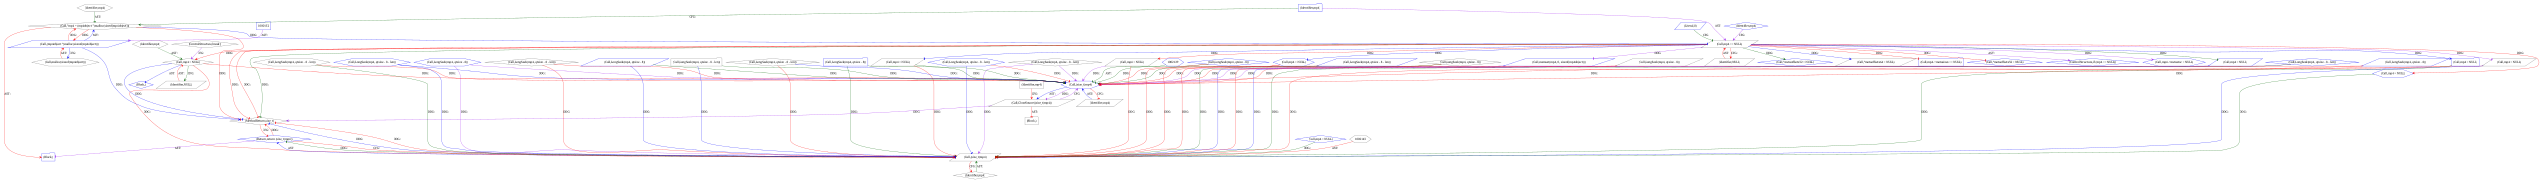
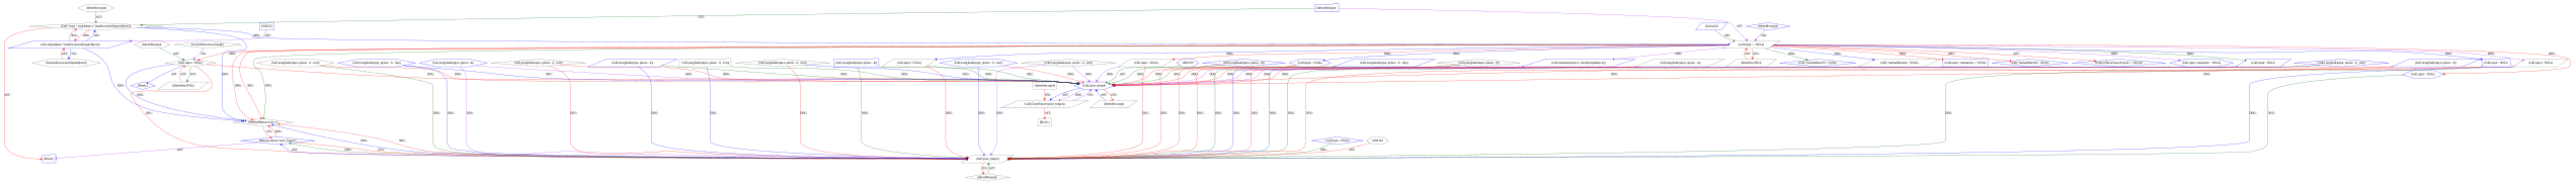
  digraph {
    fontname="PT Serif"
    node [color=blue fontname="PT Serif" shape=diamond]
    edge [arrowhead=vee color=red fontname="PT Serif"]
    n1 [color=gray40 label="(Call,mp4 = NULL)"]
    n2 [label="(Call,(size_t)mp4)" shape=hexagon]
    n3 [color=gray40 label="(Call,(size_t)mp4)" shape=parallelogram]
    n4 [label="(Block,)"]
    n5 [color=gray40 label="(MethodReturn,size_t)"]
    n6 [color=gray40 label="(Identifier,NULL)" shape=parallelogram]
    n7 [color=gray40 label="(Call,CloseSource((size_t)mp4))" shape=parallelogram]
    n8 [color=gray40 label="(Identifier,mp4)" shape=parallelogram]
    n9 [label="(Return,return (size_t)mp4;)"]
    n10 [color=gray40 label="(Identifier,mp4)"]
    n11 [color=gray40 label="(Call,mp4 == NULL)" shape=parallelogram]
    n12 [color=gray40 label="(Call,mp4 = NULL)" shape=parallelogram]
    n13 [color=gray40 label="(Call,mp4 = NULL)" shape=parallelogram]
    n14 [color=gray40 label="(Identifier,NULL)" shape=parallelogram]
    n15 [label="(Call,*metaoffsets32 = NULL)"]
    n16 [color=gray40 label="(Call,*metaoffsets64 = NULL)" shape=parallelogram]
    n17 [label="(Call,mp4->metasizes == NULL)" shape=folder]
    n18 [color=gray40 label="(Call,mp4 = NULL)" shape=parallelogram]
    n19 [label="(Call,*metaoffsets32 = NULL)"]
    n20 [label="(ControlStructure,if (mp4 == NULL))"]
    n21 [label="(Call,mp4 = NULL)" shape=hexagon]
    n22 [label="(Call,memset(mp4, 0, sizeof(mp4object)))" shape=parallelogram]
    n23 [label="(Call,mp4->metastsc = NULL)" shape=hexagon]
    n24 [label="(Call,mp4 = NULL)" shape=parallelogram]
    n25 [label="(Call,mp4 = NULL)" shape=hexagon]
    n26 [label="(Call,mp4 = NULL)" shape=folder]
    n27 [color=gray40 label="(Call,*mp4 = (mp4object *)malloc(sizeof(mp4object)))"]
    n28 [label="(Call,(mp4object *)malloc(sizeof(mp4object)))" shape=parallelogram]
    n29 [label="(Block,)" shape=folder]
    n30 [color=gray40 label="(Call,malloc(sizeof(mp4object)))" shape=hexagon]
    n31 [color=gray40 label="(Block,)" shape=folder]
    n32 [color=gray40 label="(ControlStructure,break;)"]
    n33 [color=gray40 label="(Identifier,mp4)" shape=folder]
    n34 [label="(Identifier,mp4)"]
    n35 [label="(Call,LongSeek(mp4, qtsize - 8))" shape=hexagon]
    n36 [color=gray40 label="(Call,LongSeek(mp4, qtsize - 8 - len))"]
    n37 [color=gray40 label="(Call,LongSeek(mp4, qtsize - 8 - len))" shape=hexagon]
    n38 [color=gray40 label="(Identifier,mp4)" shape=hexagon]
    n39 [label="(Call,LongSeek(mp4, qtsize - 8 - len))" shape=hexagon]
    n40 [label="(Call,LongSeek(mp4, qtsize - 8))" shape=folder]
    n41 [color=gray40 label="(Call,LongSeek(mp4, qtsize - 8 - len))"]
    n42 [color=gray40 label="(Call,LongSeek(mp4, qtsize - 8))"]
    n43 [label="(Call,LongSeek(mp4, qtsize - 8))" shape=parallelogram]
    n44 [color=gray40 label="(Call,LongSeek(mp4, qtsize - 8 - len))" shape=folder]
    n45 [label="(Identifier,mp4)" shape=folder]
    n46 [color=gray40 label="(Call,LongSeek(mp4, qtsize - 8 - len))"]
    n47 [color=gray40 label="(Identifier,mp4)" shape=hexagon]
    n48 [label="(Call,LongSeek(mp4, qtsize - 8 - len))" shape=hexagon]
    n49 [label="(Call,LongSeek(mp4, qtsize - 8))"]
    n50 [label="(Call,LongSeek(mp4, qtsize - 8 - len))" shape=parallelogram]
    n51 [color=gray40 label="(Call,LongSeek(mp4, qtsize - 8))" shape=parallelogram]
    n52 [label="(Call,LongSeek(mp4, qtsize - 8 - len))"]
    n53 [label="(Call,LongSeek(mp4, qtsize - 8))" shape=parallelogram]
    n54 [label="(Call,mp4 = NULL)"]
    n55 [label="(Literal,0)" shape=parallelogram]
    1000152 [shape=folder]
    1002129 [shape=hexagon]
    1002143 [color=gray40 shape=hexagon]
    n1 -> n2 [label="DDG: "]
    n1 -> n3 [label="DDG: "]
    n1 -> n4 [arrowhead=tee color=blue label="AST: "]
    n1 -> n5 [arrowhead=tee color=blue label="DDG: "]
    n1 -> n6 [color=darkgreen label="CFG: "]
    n2 -> n7 [color=blue label="AST: "]
    n2 -> n7 [arrowhead=tee color=purple label="DDG: "]
    n2 -> n8 [arrowhead=tee label="CFG: "]
    n3 -> n5 [arrowhead=tee color=blue label="DDG: "]
    n3 -> n5 [arrowhead=tee label="DDG: "]
    n3 -> n9 [arrowhead=tee color=blue label="AST: "]
    n3 -> n9 [arrowhead=tee color=darkgreen label="DDG: "]
    n3 -> n10 [label="CFG: "]
    n5 -> n9 [arrowhead=tee label="CFG: "]
    n6 -> n1 [arrowhead=tee label="AST: "]
    n7 -> n2 [color=purple label="CFG: "]
-   n7 -> n5 [color=purple label="DDG: "]
    n7 -> n31 [arrowhead=tee label="AST: "]
    n8 -> n2 [color=blue label="AST: "]
    n9 -> n3 [arrowhead=tee label="CFG: "]
    n9 -> n5 [label="DDG: "]
    n9 -> n29 [arrowhead=tee color=purple label="AST: "]
    n10 -> n3 [color=darkgreen label="AST: "]
    n11 -> n1 [label="DDG: "]
    n11 -> n5 [arrowhead=tee label="DDG: "]
    n11 -> n5 [arrowhead=tee label="DDG: "]
    n11 -> n5 [arrowhead=tee color=darkgreen label="DDG: "]
    n11 -> n12 [arrowhead=tee color=purple label="DDG: "]
    n11 -> n13 [arrowhead=tee color=blue label="DDG: "]
    n11 -> n14 [label="CFG: "]
    n11 -> n15 [color=darkgreen label="DDG: "]
    n11 -> n16 [color=blue label="DDG: "]
    n11 -> n17 [arrowhead=tee label="DDG: "]
    n11 -> n18 [label="DDG: "]
    n11 -> n19 [arrowhead=tee label="DDG: "]
-   n11 -> n20 [color=purple label="AST: "]
+   n11 -> n20 [label="AST: "]
    n11 -> n21 [arrowhead=tee color=blue label="DDG: "]
    n11 -> n22 [arrowhead=tee color=purple label="DDG: "]
    n11 -> n23 [color=purple label="DDG: "]
    n11 -> n24 [arrowhead=tee color=darkgreen label="DDG: "]
    n11 -> n25 [label="DDG: "]
    n11 -> n26 [color=blue label="DDG: "]
    n12 -> n2 [arrowhead=tee label="DDG: "]
    n12 -> n3 [color=blue label="DDG: "]
    n13 -> n2 [color=darkgreen label="DDG: "]
    n13 -> n3 [label="DDG: "]
    n14 -> n11 [label="AST: "]
    n18 -> n2 [color=purple label="DDG: "]
    n18 -> n3 [label="DDG: "]
    n21 -> n2 [label="DDG: "]
    n21 -> n3 [arrowhead=tee label="DDG: "]
    n22 -> n2 [arrowhead=tee color=purple label="DDG: "]
    n22 -> n3 [arrowhead=tee color=blue label="DDG: "]
    n24 -> n2 [color=purple label="DDG: "]
    n24 -> n3 [color=blue label="DDG: "]
    n25 -> n3 [arrowhead=tee color=darkgreen label="DDG: "]
    n26 -> n2 [label="DDG: "]
    n26 -> n3 [arrowhead=tee color=darkgreen label="DDG: "]
-   n27 -> n5 [arrowhead=tee label="DDG: "]
+   n27 -> n5 [arrowhead=tee color=blue label="DDG: "]
    n27 -> n11 [arrowhead=tee color=blue label="DDG: "]
    n27 -> n28 [label="DDG: "]
    n27 -> n29 [label="AST: "]
    n28 -> n5 [color=blue label="DDG: "]
    n28 -> n27 [color=blue label="AST: "]
    n28 -> n27 [label="DDG: "]
    n28 -> n30 [color=blue label="CFG: "]
    n30 -> n28 [label="AST: "]
    n32 -> n1 [color=purple label="CFG: "]
    n33 -> n7 [label="CFG: "]
    n34 -> n11 [color=purple label="CFG: "]
    n35 -> n2 [color=purple label="DDG: "]
    n35 -> n3 [color=purple label="DDG: "]
    n36 -> n2 [arrowhead=tee label="DDG: "]
    n36 -> n3 [arrowhead=tee label="DDG: "]
    n37 -> n2 [label="DDG: "]
    n37 -> n3 [arrowhead=tee color=darkgreen label="DDG: "]
    n38 -> n1 [color=darkgreen label="AST: "]
    n39 -> n2 [arrowhead=tee color=blue label="DDG: "]
    n39 -> n3 [arrowhead=tee color=blue label="DDG: "]
    n40 -> n2 [color=darkgreen label="DDG: "]
    n40 -> n3 [color=darkgreen label="DDG: "]
    n41 -> n2 [color=purple label="DDG: "]
    n41 -> n3 [color=purple label="DDG: "]
    n42 -> n2 [arrowhead=tee label="DDG: "]
    n42 -> n3 [color=darkgreen label="DDG: "]
    n43 -> n2 [arrowhead=tee color=darkgreen label="DDG: "]
    n43 -> n3 [arrowhead=tee color=blue label="DDG: "]
    n44 -> n2 [color=darkgreen label="DDG: "]
    n44 -> n3 [color=blue label="DDG: "]
    n45 -> n11 [color=purple label="AST: "]
    n45 -> n27 [color=darkgreen label="CFG: "]
    n46 -> n2 [arrowhead=tee color=blue label="DDG: "]
    n46 -> n3 [label="DDG: "]
    n47 -> n27 [arrowhead=tee color=darkgreen label="AST: "]
    n48 -> n2 [arrowhead=tee label="DDG: "]
    n48 -> n3 [arrowhead=tee color=blue label="DDG: "]
    n49 -> n2 [arrowhead=tee color=darkgreen label="DDG: "]
    n49 -> n3 [label="DDG: "]
    n50 -> n2 [color=darkgreen label="DDG: "]
    n50 -> n3 [label="DDG: "]
    n51 -> n2 [arrowhead=tee label="DDG: "]
    n51 -> n3 [arrowhead=tee label="DDG: "]
    n52 -> n2 [color=purple label="DDG: "]
    n52 -> n3 [color=darkgreen label="DDG: "]
    n53 -> n2 [label="DDG: "]
    n53 -> n3 [label="DDG: "]
    n54 -> n3 [color=darkgreen label="DDG: "]
    n55 -> n11 [arrowhead=tee color=darkgreen label="CFG: "]
    1000152 -> n28 [arrowhead=tee color=purple label="AST: "]
    1002129 -> n2 [arrowhead=tee color=darkgreen label="AST: "]
    1002143 -> n3 [label="AST: "]
  }
